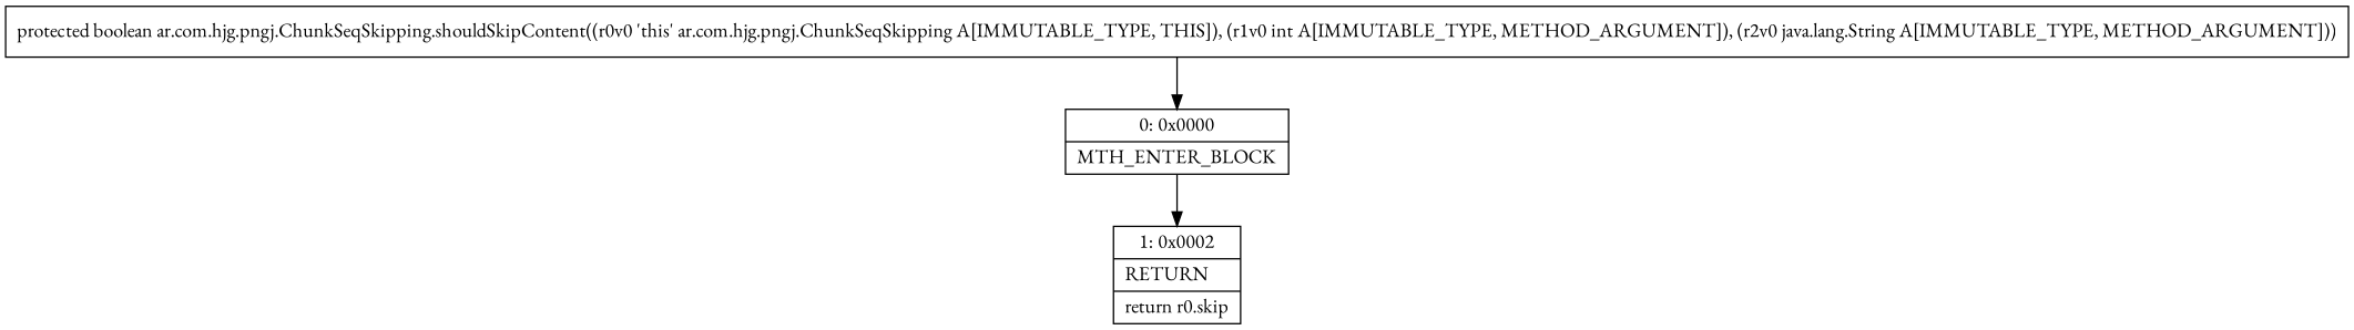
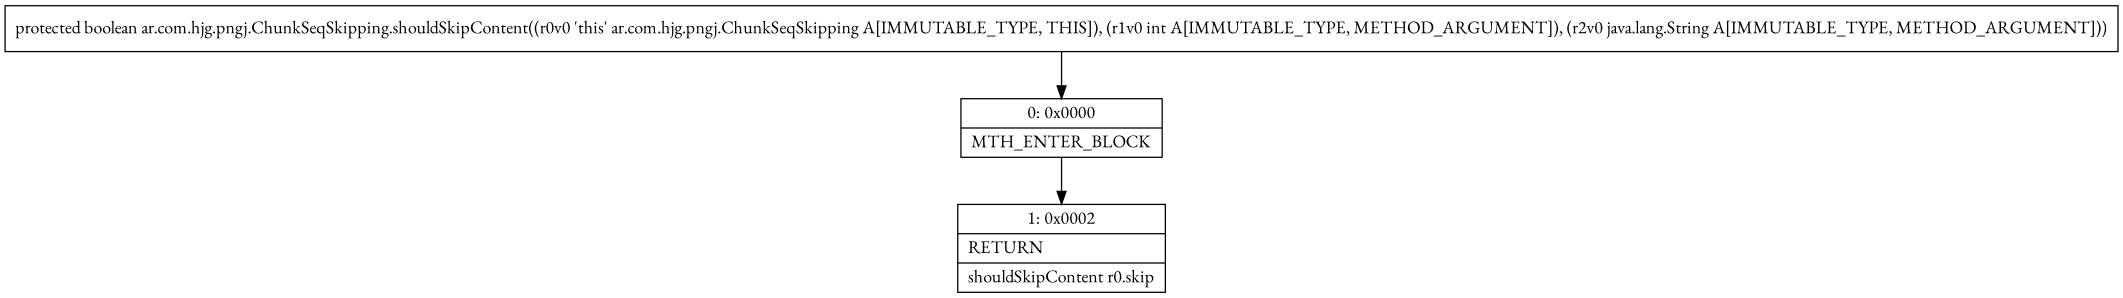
  digraph {
    fontname="EB Garamond"
    node [shape=record fontname="EB Garamond"]
    edge [fontname="EB Garamond"]
    n1 [label="{0\:\ 0x0000|MTH_ENTER_BLOCK\l}"]
-   n2 [label="{1\:\ 0x0002|RETURN\l|return r0.skip\l}"]
+   n2 [label="{1\:\ 0x0002|RETURN\l|shouldSkipContent r0.skip\l}"]
    n3 [label="{protected boolean ar.com.hjg.pngj.ChunkSeqSkipping.shouldSkipContent((r0v0 'this' ar.com.hjg.pngj.ChunkSeqSkipping A[IMMUTABLE_TYPE, THIS]), (r1v0 int A[IMMUTABLE_TYPE, METHOD_ARGUMENT]), (r2v0 java.lang.String A[IMMUTABLE_TYPE, METHOD_ARGUMENT])) }"]
    n1 -> n2
    n3 -> n1
  }
